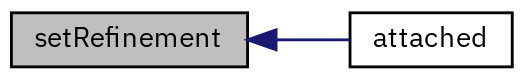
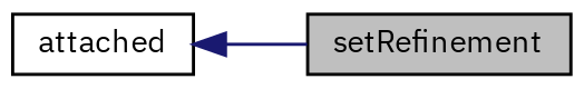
  digraph {
    rankdir=LR
    fontname="IBM Plex Sans"
    node [color=black fontname="IBM Plex Sans" fontsize=10 shape=record]
    n1 [fillcolor=grey75 fontcolor=black height=0.2 label=setRefinement style=filled width=0.4]
    n2 [height=0.2 label=attached width=0.4]
-   n1 -> n2 [color=midnightblue dir=back fontname="IBM Plex Sans" fontsize=10 labelfontname=Helvetica labelfontsize=10 style=solid]
+   n2 -> n1 [color=midnightblue dir=back fontname="IBM Plex Sans" fontsize=10 labelfontname=Helvetica labelfontsize=10 style=solid]
  }
